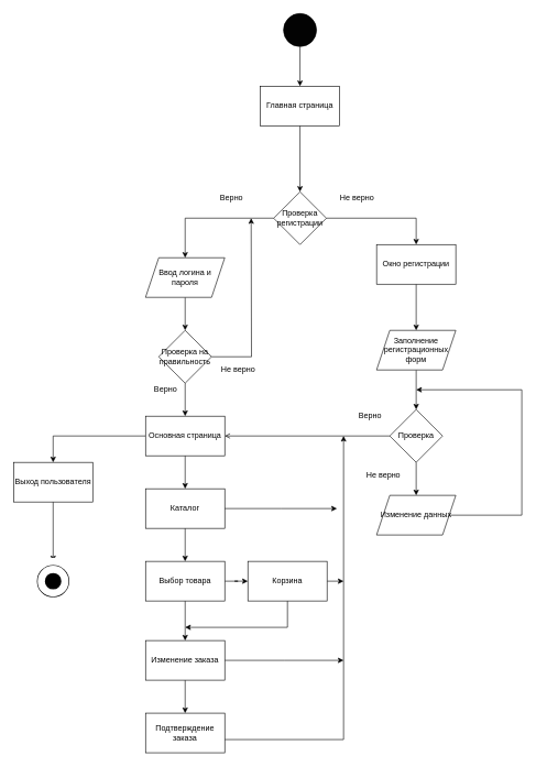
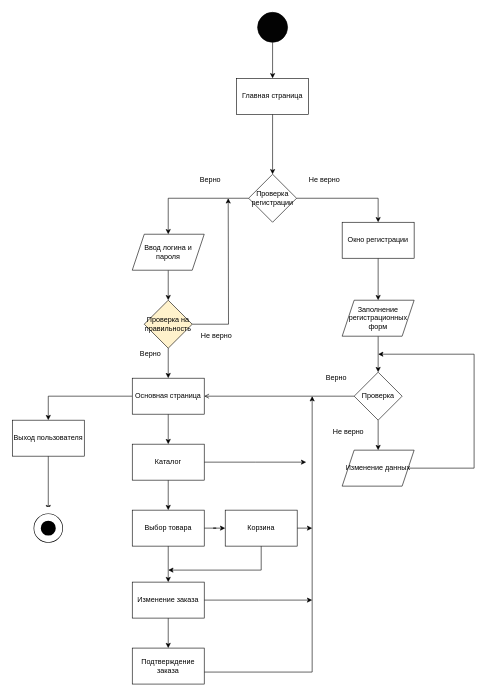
  <mxCell id="0" />
  <mxCell id="1" parent="0" />
  <mxCell id="2" style="edgeStyle=orthogonalEdgeStyle;rounded=0;orthogonalLoop=1;jettySize=auto;html=1;" edge="1" parent="1" source="3" target="7"><mxGeometry relative="1" as="geometry" /></mxCell>
  <mxCell id="3" value="" style="ellipse;whiteSpace=wrap;html=1;aspect=fixed;fillColor=#030303;" vertex="1" parent="1"><mxGeometry x="429" y="20" width="50" height="50" as="geometry" /></mxCell>
  <mxCell id="4" style="edgeStyle=orthogonalEdgeStyle;rounded=0;orthogonalLoop=1;jettySize=auto;html=1;entryX=0.5;entryY=0;entryDx=0;entryDy=0;" edge="1" parent="1" source="5" target="15"><mxGeometry relative="1" as="geometry" /></mxCell>
  <mxCell id="5" value="Окно регистрации" style="rounded=0;whiteSpace=wrap;html=1;fillColor=#FFFFFF;" vertex="1" parent="1"><mxGeometry x="570" y="370" width="120" height="60" as="geometry" /></mxCell>
  <mxCell id="6" style="edgeStyle=orthogonalEdgeStyle;rounded=0;orthogonalLoop=1;jettySize=auto;html=1;entryX=0.5;entryY=0;entryDx=0;entryDy=0;" edge="1" parent="1" source="7" target="13"><mxGeometry relative="1" as="geometry" /></mxCell>
  <mxCell id="7" value="Главная страница&lt;br&gt;" style="rounded=0;whiteSpace=wrap;html=1;fillColor=#FFFFFF;" vertex="1" parent="1"><mxGeometry x="394" y="130" width="120" height="60" as="geometry" /></mxCell>
  <mxCell id="8" style="edgeStyle=orthogonalEdgeStyle;rounded=0;orthogonalLoop=1;jettySize=auto;html=1;entryX=0.5;entryY=0;entryDx=0;entryDy=0;" edge="1" parent="1" source="10" target="34"><mxGeometry relative="1" as="geometry" /></mxCell>
  <mxCell id="9" style="edgeStyle=orthogonalEdgeStyle;rounded=0;orthogonalLoop=1;jettySize=auto;html=1;entryX=0.5;entryY=0;entryDx=0;entryDy=0;" edge="1" parent="1" source="10" target="37"><mxGeometry relative="1" as="geometry" /></mxCell>
  <mxCell id="10" value="Основная страница&lt;br&gt;" style="rounded=0;whiteSpace=wrap;html=1;fillColor=#FFFFFF;" vertex="1" parent="1"><mxGeometry x="220" y="630" width="120" height="60" as="geometry" /></mxCell>
  <mxCell id="11" style="edgeStyle=orthogonalEdgeStyle;rounded=0;orthogonalLoop=1;jettySize=auto;html=1;exitX=1;exitY=0.5;exitDx=0;exitDy=0;entryX=0.5;entryY=0;entryDx=0;entryDy=0;" edge="1" parent="1" source="13" target="5"><mxGeometry relative="1" as="geometry" /></mxCell>
  <mxCell id="12" style="edgeStyle=orthogonalEdgeStyle;rounded=0;orthogonalLoop=1;jettySize=auto;html=1;entryX=0.5;entryY=0;entryDx=0;entryDy=0;" edge="1" parent="1" source="13" target="26"><mxGeometry relative="1" as="geometry" /></mxCell>
  <mxCell id="13" value="Проверка регистрации&lt;br&gt;" style="rhombus;whiteSpace=wrap;html=1;fillColor=#FFFFFF;" vertex="1" parent="1"><mxGeometry x="414" y="290" width="80" height="80" as="geometry" /></mxCell>
  <mxCell id="14" style="edgeStyle=orthogonalEdgeStyle;rounded=0;orthogonalLoop=1;jettySize=auto;html=1;entryX=0.5;entryY=0;entryDx=0;entryDy=0;" edge="1" parent="1" source="15" target="19"><mxGeometry relative="1" as="geometry" /></mxCell>
  <mxCell id="15" value="Заполнение регистрационных форм" style="shape=parallelogram;perimeter=parallelogramPerimeter;whiteSpace=wrap;html=1;fixedSize=1;fillColor=#FFFFFF;" vertex="1" parent="1"><mxGeometry x="570" y="500" width="120" height="60" as="geometry" /></mxCell>
  <mxCell id="16" style="edgeStyle=orthogonalEdgeStyle;rounded=0;orthogonalLoop=1;jettySize=auto;html=1;exitX=0.5;exitY=1;exitDx=0;exitDy=0;" edge="1" parent="1" source="19"><mxGeometry relative="1" as="geometry"><mxPoint x="630" y="700" as="targetPoint" /></mxGeometry></mxCell>
  <mxCell id="17" style="edgeStyle=orthogonalEdgeStyle;rounded=0;orthogonalLoop=1;jettySize=auto;html=1;exitX=0.5;exitY=1;exitDx=0;exitDy=0;entryX=0.5;entryY=0;entryDx=0;entryDy=0;" edge="1" parent="1" source="19" target="21"><mxGeometry relative="1" as="geometry" /></mxCell>
  <mxCell id="18" style="edgeStyle=orthogonalEdgeStyle;rounded=0;orthogonalLoop=1;jettySize=auto;html=1;entryX=1;entryY=0.5;entryDx=0;entryDy=0;endArrow=open;" edge="1" parent="1" source="19" target="10"><mxGeometry relative="1" as="geometry" /></mxCell>
  <mxCell id="19" value="Проверка" style="rhombus;whiteSpace=wrap;html=1;fillColor=#FFFFFF;" vertex="1" parent="1"><mxGeometry x="590" y="620" width="80" height="80" as="geometry" /></mxCell>
  <mxCell id="20" style="edgeStyle=orthogonalEdgeStyle;rounded=0;orthogonalLoop=1;jettySize=auto;html=1;" edge="1" parent="1" source="21"><mxGeometry relative="1" as="geometry"><mxPoint x="630" y="590" as="targetPoint" /><Array as="points"><mxPoint x="790" y="780" /><mxPoint x="790" y="590" /></Array></mxGeometry></mxCell>
  <mxCell id="21" value="Изменение данных" style="shape=parallelogram;perimeter=parallelogramPerimeter;whiteSpace=wrap;html=1;fixedSize=1;fillColor=#FFFFFF;" vertex="1" parent="1"><mxGeometry x="570" y="750" width="120" height="60" as="geometry" /></mxCell>
  <mxCell id="22" value="Не верно&lt;br&gt;" style="text;html=1;align=center;verticalAlign=middle;resizable=0;points=[];autosize=1;strokeColor=none;" vertex="1" parent="1"><mxGeometry x="545" y="710" width="70" height="20" as="geometry" /></mxCell>
  <mxCell id="23" value="Не верно&lt;br&gt;" style="text;html=1;align=center;verticalAlign=middle;resizable=0;points=[];autosize=1;strokeColor=none;" vertex="1" parent="1"><mxGeometry x="505" y="290" width="70" height="20" as="geometry" /></mxCell>
  <mxCell id="24" value="Верно&lt;br&gt;" style="text;html=1;align=center;verticalAlign=middle;resizable=0;points=[];autosize=1;strokeColor=none;" vertex="1" parent="1"><mxGeometry x="325" y="290" width="50" height="20" as="geometry" /></mxCell>
  <mxCell id="25" style="edgeStyle=orthogonalEdgeStyle;rounded=0;orthogonalLoop=1;jettySize=auto;html=1;entryX=0.5;entryY=0;entryDx=0;entryDy=0;" edge="1" parent="1" source="26" target="29"><mxGeometry relative="1" as="geometry" /></mxCell>
  <mxCell id="26" value="Ввод логина и пароля&lt;br&gt;" style="shape=parallelogram;perimeter=parallelogramPerimeter;whiteSpace=wrap;html=1;fixedSize=1;fillColor=#FFFFFF;" vertex="1" parent="1"><mxGeometry x="220" y="390" width="120" height="60" as="geometry" /></mxCell>
  <mxCell id="27" style="edgeStyle=orthogonalEdgeStyle;rounded=0;orthogonalLoop=1;jettySize=auto;html=1;exitX=1;exitY=0.5;exitDx=0;exitDy=0;" edge="1" parent="1" source="29"><mxGeometry relative="1" as="geometry"><mxPoint x="380" y="330" as="targetPoint" /></mxGeometry></mxCell>
  <mxCell id="28" style="edgeStyle=orthogonalEdgeStyle;rounded=0;orthogonalLoop=1;jettySize=auto;html=1;entryX=0.5;entryY=0;entryDx=0;entryDy=0;" edge="1" parent="1" source="29" target="10"><mxGeometry relative="1" as="geometry" /></mxCell>
- <mxCell id="29" value="Проверка на правильность" style="rhombus;whiteSpace=wrap;html=1;fillColor=#FFFFFF;" vertex="1" parent="1"><mxGeometry x="240" y="500" width="80" height="80" as="geometry" /></mxCell>
+ <mxCell id="29" value="Проверка на правильность" style="rhombus;whiteSpace=wrap;html=1;fillColor=#fff2cc;" vertex="1" parent="1"><mxGeometry x="240" y="500" width="80" height="80" as="geometry" /></mxCell>
  <mxCell id="30" value="Не верно&lt;br&gt;" style="text;html=1;align=center;verticalAlign=middle;resizable=0;points=[];autosize=1;strokeColor=none;" vertex="1" parent="1"><mxGeometry x="325" y="550" width="70" height="20" as="geometry" /></mxCell>
  <mxCell id="31" value="Верно&lt;br&gt;" style="text;html=1;align=center;verticalAlign=middle;resizable=0;points=[];autosize=1;strokeColor=none;" vertex="1" parent="1"><mxGeometry x="225" y="580" width="50" height="20" as="geometry" /></mxCell>
  <mxCell id="32" value="Верно&lt;br&gt;" style="text;html=1;align=center;verticalAlign=middle;resizable=0;points=[];autosize=1;strokeColor=none;" vertex="1" parent="1"><mxGeometry x="535" y="620" width="50" height="20" as="geometry" /></mxCell>
  <mxCell id="33" style="edgeStyle=orthogonalEdgeStyle;rounded=0;orthogonalLoop=1;jettySize=auto;html=1;" edge="1" parent="1" source="34" target="49"><mxGeometry relative="1" as="geometry" /></mxCell>
  <mxCell id="34" value="Выход пользователя&lt;br&gt;" style="whiteSpace=wrap;html=1;fillColor=#FFFFFF;" vertex="1" parent="1"><mxGeometry x="20" y="700" width="120" height="60" as="geometry" /></mxCell>
  <mxCell id="35" style="edgeStyle=orthogonalEdgeStyle;rounded=0;orthogonalLoop=1;jettySize=auto;html=1;entryX=0.5;entryY=0;entryDx=0;entryDy=0;" edge="1" parent="1" source="37" target="40"><mxGeometry relative="1" as="geometry" /></mxCell>
  <mxCell id="36" style="edgeStyle=orthogonalEdgeStyle;rounded=0;orthogonalLoop=1;jettySize=auto;html=1;" edge="1" parent="1" source="37"><mxGeometry relative="1" as="geometry"><mxPoint x="510" y="770" as="targetPoint" /></mxGeometry></mxCell>
  <mxCell id="37" value="Каталог&lt;br&gt;" style="whiteSpace=wrap;html=1;fillColor=#FFFFFF;" vertex="1" parent="1"><mxGeometry x="220" y="740" width="120" height="60" as="geometry" /></mxCell>
  <mxCell id="38" value="" style="edgeStyle=orthogonalEdgeStyle;rounded=0;orthogonalLoop=1;jettySize=auto;html=1;" edge="1" parent="1" source="40" target="48"><mxGeometry relative="1" as="geometry" /></mxCell>
  <mxCell id="39" style="edgeStyle=orthogonalEdgeStyle;rounded=0;orthogonalLoop=1;jettySize=auto;html=1;" edge="1" parent="1" source="40" target="43"><mxGeometry relative="1" as="geometry" /></mxCell>
  <mxCell id="40" value="Выбор товара" style="whiteSpace=wrap;html=1;fillColor=#FFFFFF;" vertex="1" parent="1"><mxGeometry x="220" y="850" width="120" height="60" as="geometry" /></mxCell>
  <mxCell id="41" style="edgeStyle=orthogonalEdgeStyle;rounded=0;orthogonalLoop=1;jettySize=auto;html=1;" edge="1" parent="1" source="43"><mxGeometry relative="1" as="geometry"><mxPoint x="280" y="950" as="targetPoint" /><Array as="points"><mxPoint x="435" y="950" /></Array></mxGeometry></mxCell>
  <mxCell id="42" style="edgeStyle=orthogonalEdgeStyle;rounded=0;orthogonalLoop=1;jettySize=auto;html=1;" edge="1" parent="1" source="43"><mxGeometry relative="1" as="geometry"><mxPoint x="520" y="880" as="targetPoint" /></mxGeometry></mxCell>
  <mxCell id="43" value="Корзина" style="whiteSpace=wrap;html=1;fillColor=#FFFFFF;" vertex="1" parent="1"><mxGeometry x="375" y="850" width="120" height="60" as="geometry" /></mxCell>
  <mxCell id="44" style="edgeStyle=orthogonalEdgeStyle;rounded=0;orthogonalLoop=1;jettySize=auto;html=1;" edge="1" parent="1" source="45"><mxGeometry relative="1" as="geometry"><mxPoint x="520" y="660" as="targetPoint" /><Array as="points"><mxPoint x="520" y="1120" /><mxPoint x="520" y="660" /></Array></mxGeometry></mxCell>
  <mxCell id="45" value="Подтверждение заказа" style="whiteSpace=wrap;html=1;fillColor=#FFFFFF;" vertex="1" parent="1"><mxGeometry x="220" y="1080" width="120" height="60" as="geometry" /></mxCell>
  <mxCell id="46" style="edgeStyle=orthogonalEdgeStyle;rounded=0;orthogonalLoop=1;jettySize=auto;html=1;entryX=0.5;entryY=0;entryDx=0;entryDy=0;" edge="1" parent="1" source="48" target="45"><mxGeometry relative="1" as="geometry" /></mxCell>
  <mxCell id="47" style="edgeStyle=orthogonalEdgeStyle;rounded=0;orthogonalLoop=1;jettySize=auto;html=1;" edge="1" parent="1" source="48"><mxGeometry relative="1" as="geometry"><mxPoint x="520" y="1000" as="targetPoint" /></mxGeometry></mxCell>
  <mxCell id="48" value="Изменение заказа" style="whiteSpace=wrap;html=1;fillColor=#FFFFFF;" vertex="1" parent="1"><mxGeometry x="220" y="970" width="120" height="60" as="geometry" /></mxCell>
  <mxCell id="49" value="" style="ellipse;shape=doubleEllipse;whiteSpace=wrap;html=1;aspect=fixed;fillColor=#000000;strokeColor=#FFFFFF;strokeWidth=11;" vertex="1" parent="1"><mxGeometry x="50" y="850" width="60" height="60" as="geometry" /></mxCell>
